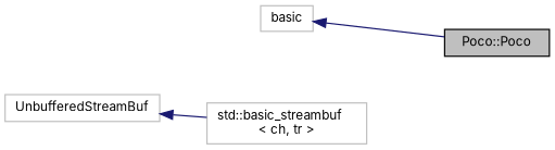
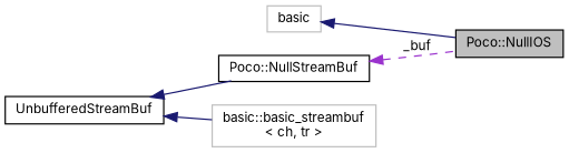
  digraph {
    fontname=Inter
    rankdir=LR
    node [color=black fillcolor=white fontname=Inter fontsize=10 shape=record style=filled]
    edge [color=midnightblue dir=back fontname=Inter fontsize=10 labelfontname=Helvetica labelfontsize=10 style=solid]
-   n1 [fillcolor=grey75 fontcolor=black height=0.2 label="Poco::Poco" width=0.4]
+   n1 [fillcolor=grey75 fontcolor=black height=0.2 label="Poco::NullIOS" width=0.4]
    n2 [color=grey75 height=0.2 label=basic width=0.4]
-   n4 [color=grey75 height=0.2 label=UnbufferedStreamBuf width=0.4]
-   n5 [color=grey75 height=0.2 label="std::basic_streambuf\l\< ch, tr \>" width=0.4]
+   n3 [height=0.2 label="Poco::NullStreamBuf" width=0.4]
+   n4 [height=0.2 label=UnbufferedStreamBuf width=0.4]
+   n5 [color=grey75 height=0.2 label="basic::basic_streambuf\l\< ch, tr \>" width=0.4]
    n2 -> n1
+   n3 -> n1 [color=darkorchid3 label=" _buf" style=dashed]
+   n4 -> n3
    n4 -> n5
  }
